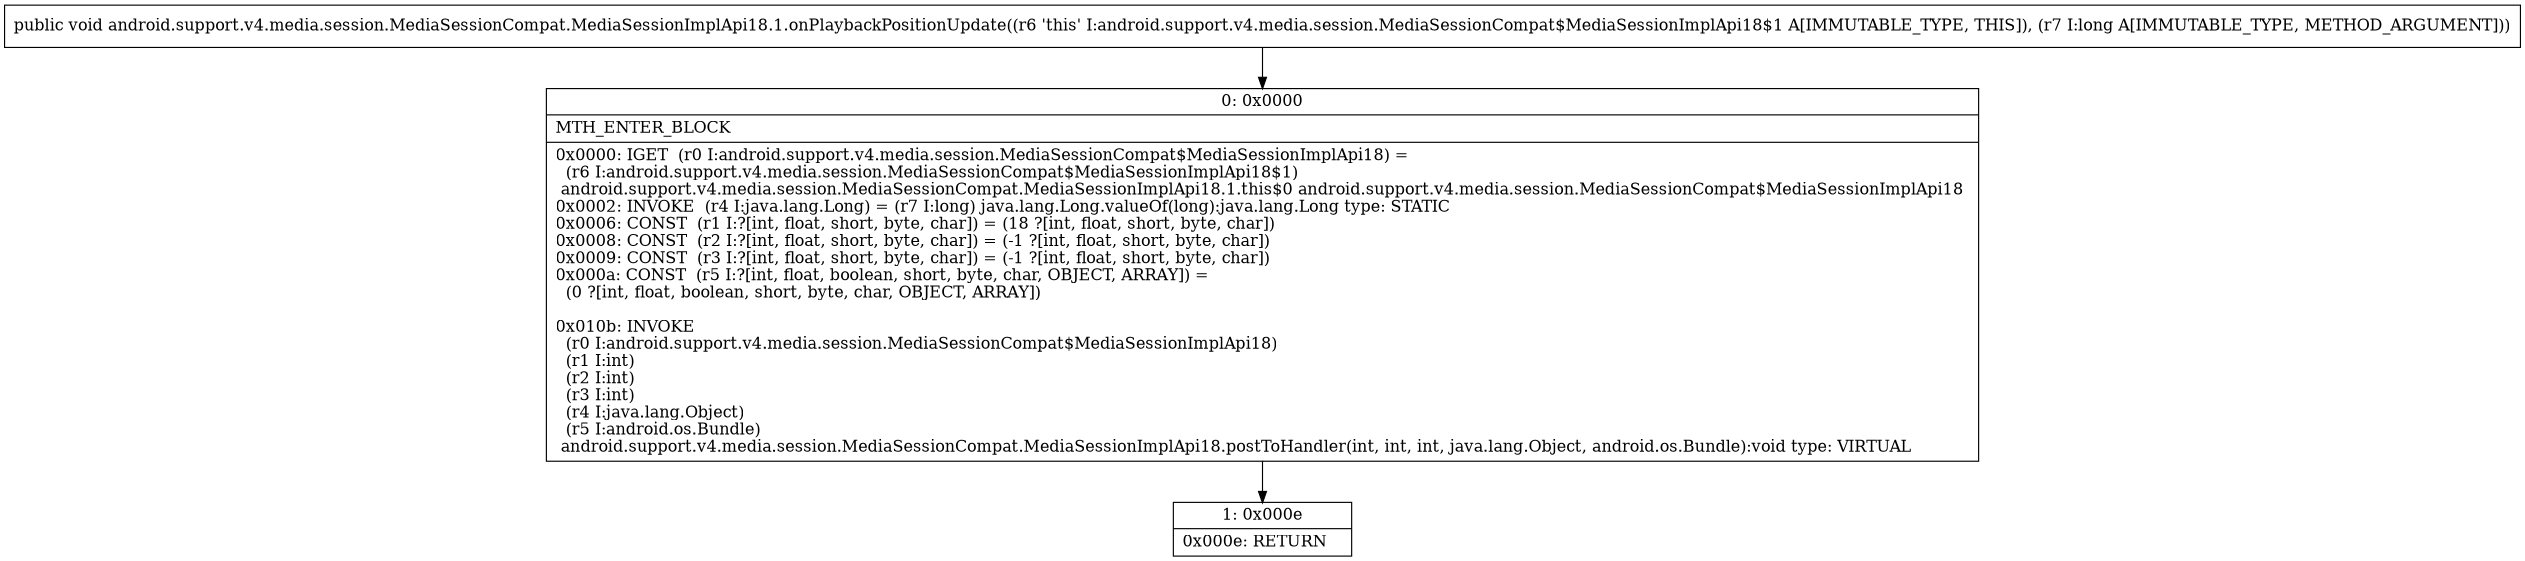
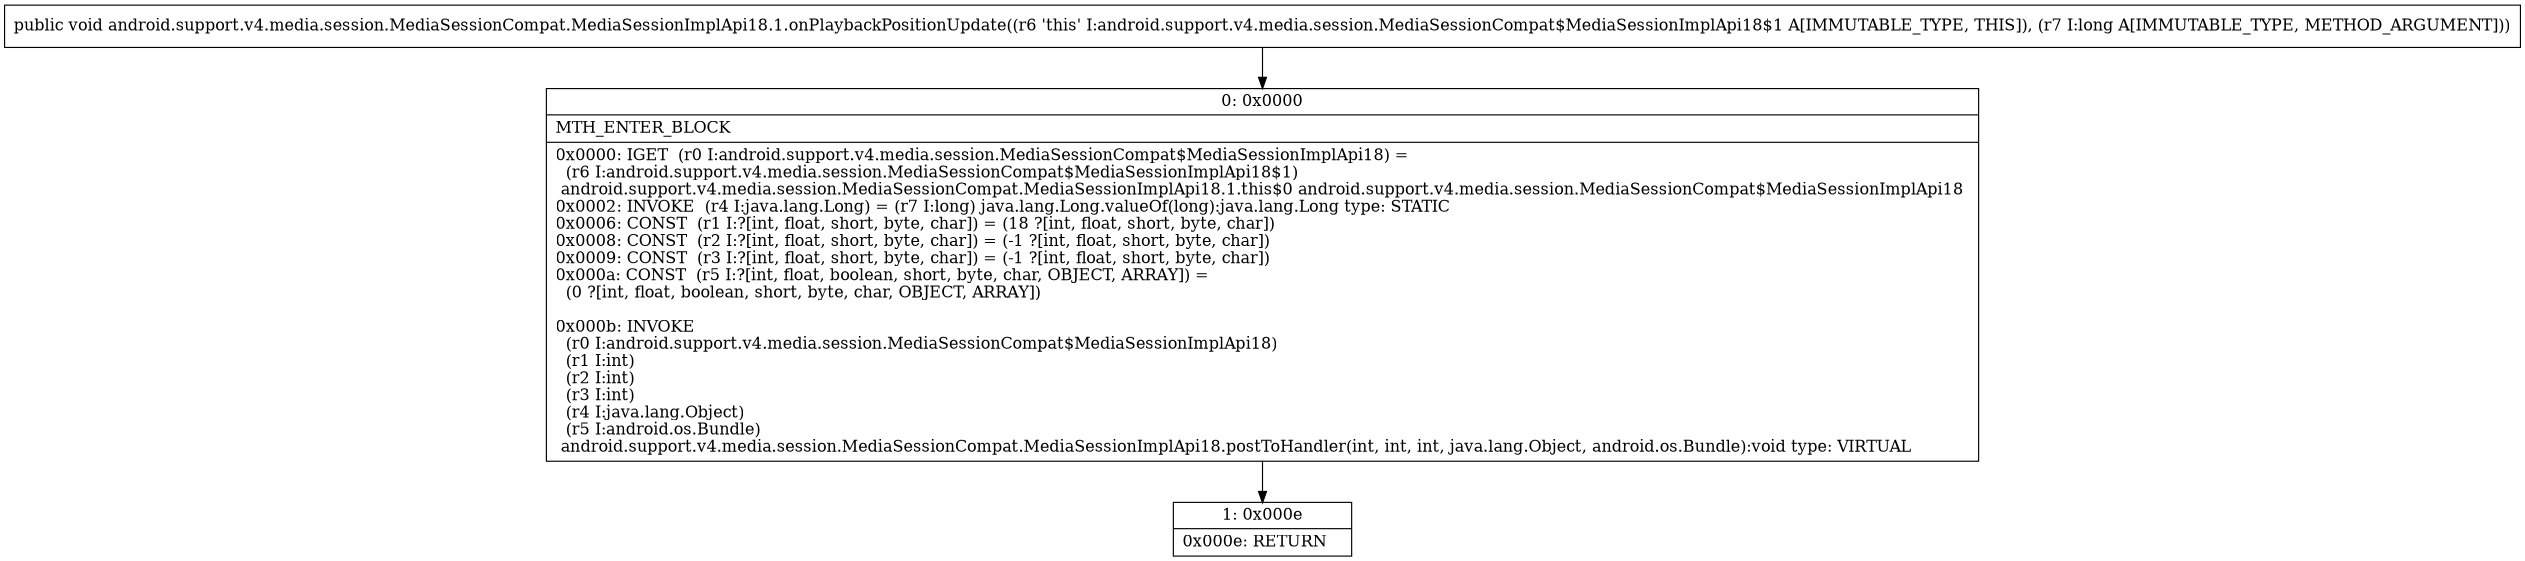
  digraph {
    node [shape=record]
-   n1 [label="{0\:\ 0x0000|MTH_ENTER_BLOCK\l|0x0000: IGET  (r0 I:android.support.v4.media.session.MediaSessionCompat$MediaSessionImplApi18) = \l  (r6 I:android.support.v4.media.session.MediaSessionCompat$MediaSessionImplApi18$1)\l android.support.v4.media.session.MediaSessionCompat.MediaSessionImplApi18.1.this$0 android.support.v4.media.session.MediaSessionCompat$MediaSessionImplApi18 \l0x0002: INVOKE  (r4 I:java.lang.Long) = (r7 I:long) java.lang.Long.valueOf(long):java.lang.Long type: STATIC \l0x0006: CONST  (r1 I:?[int, float, short, byte, char]) = (18 ?[int, float, short, byte, char]) \l0x0008: CONST  (r2 I:?[int, float, short, byte, char]) = (\-1 ?[int, float, short, byte, char]) \l0x0009: CONST  (r3 I:?[int, float, short, byte, char]) = (\-1 ?[int, float, short, byte, char]) \l0x000a: CONST  (r5 I:?[int, float, boolean, short, byte, char, OBJECT, ARRAY]) = \l  (0 ?[int, float, boolean, short, byte, char, OBJECT, ARRAY])\l \l0x010b: INVOKE  \l  (r0 I:android.support.v4.media.session.MediaSessionCompat$MediaSessionImplApi18)\l  (r1 I:int)\l  (r2 I:int)\l  (r3 I:int)\l  (r4 I:java.lang.Object)\l  (r5 I:android.os.Bundle)\l android.support.v4.media.session.MediaSessionCompat.MediaSessionImplApi18.postToHandler(int, int, int, java.lang.Object, android.os.Bundle):void type: VIRTUAL \l}"]
+   n1 [label="{0\:\ 0x0000|MTH_ENTER_BLOCK\l|0x0000: IGET  (r0 I:android.support.v4.media.session.MediaSessionCompat$MediaSessionImplApi18) = \l  (r6 I:android.support.v4.media.session.MediaSessionCompat$MediaSessionImplApi18$1)\l android.support.v4.media.session.MediaSessionCompat.MediaSessionImplApi18.1.this$0 android.support.v4.media.session.MediaSessionCompat$MediaSessionImplApi18 \l0x0002: INVOKE  (r4 I:java.lang.Long) = (r7 I:long) java.lang.Long.valueOf(long):java.lang.Long type: STATIC \l0x0006: CONST  (r1 I:?[int, float, short, byte, char]) = (18 ?[int, float, short, byte, char]) \l0x0008: CONST  (r2 I:?[int, float, short, byte, char]) = (\-1 ?[int, float, short, byte, char]) \l0x0009: CONST  (r3 I:?[int, float, short, byte, char]) = (\-1 ?[int, float, short, byte, char]) \l0x000a: CONST  (r5 I:?[int, float, boolean, short, byte, char, OBJECT, ARRAY]) = \l  (0 ?[int, float, boolean, short, byte, char, OBJECT, ARRAY])\l \l0x000b: INVOKE  \l  (r0 I:android.support.v4.media.session.MediaSessionCompat$MediaSessionImplApi18)\l  (r1 I:int)\l  (r2 I:int)\l  (r3 I:int)\l  (r4 I:java.lang.Object)\l  (r5 I:android.os.Bundle)\l android.support.v4.media.session.MediaSessionCompat.MediaSessionImplApi18.postToHandler(int, int, int, java.lang.Object, android.os.Bundle):void type: VIRTUAL \l}"]
    n2 [label="{1\:\ 0x000e|0x000e: RETURN   \l}"]
    n3 [label="{public void android.support.v4.media.session.MediaSessionCompat.MediaSessionImplApi18.1.onPlaybackPositionUpdate((r6 'this' I:android.support.v4.media.session.MediaSessionCompat$MediaSessionImplApi18$1 A[IMMUTABLE_TYPE, THIS]), (r7 I:long A[IMMUTABLE_TYPE, METHOD_ARGUMENT])) }"]
    n1 -> n2
    n3 -> n1
  }
